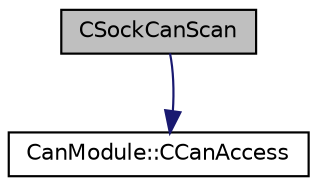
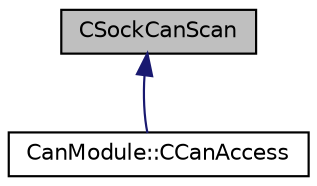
  digraph {
    node [color=black fontname=Helvetica fontsize=10 shape=record style=filled]
    n1 [fillcolor=grey75 fontcolor=black height=0.2 label=CSockCanScan width=0.4]
    n2 [fillcolor=white height=0.2 label="CanModule::CCanAccess" width=0.4]
-   n2 -> n1 [color=midnightblue dir=back fontname=Helvetica fontsize=10 labelfontname=Helvetica labelfontsize=10 style=solid]
+   n1 -> n2 [color=midnightblue dir=back fontname=Helvetica fontsize=10 labelfontname=Helvetica labelfontsize=10 style=solid]
  }
